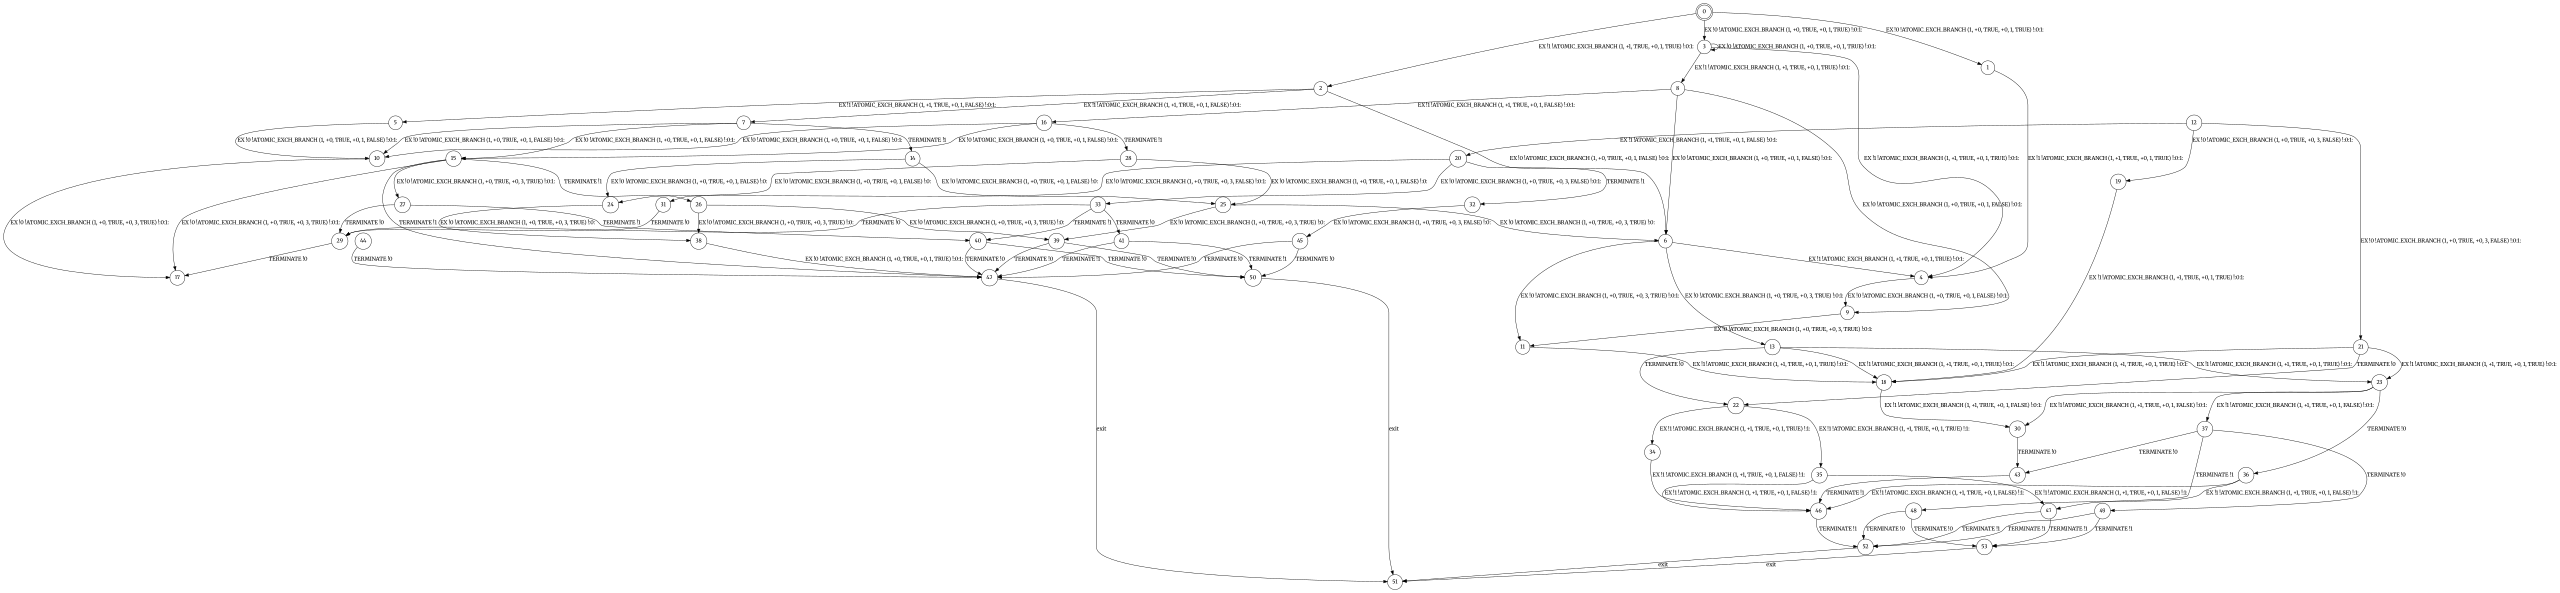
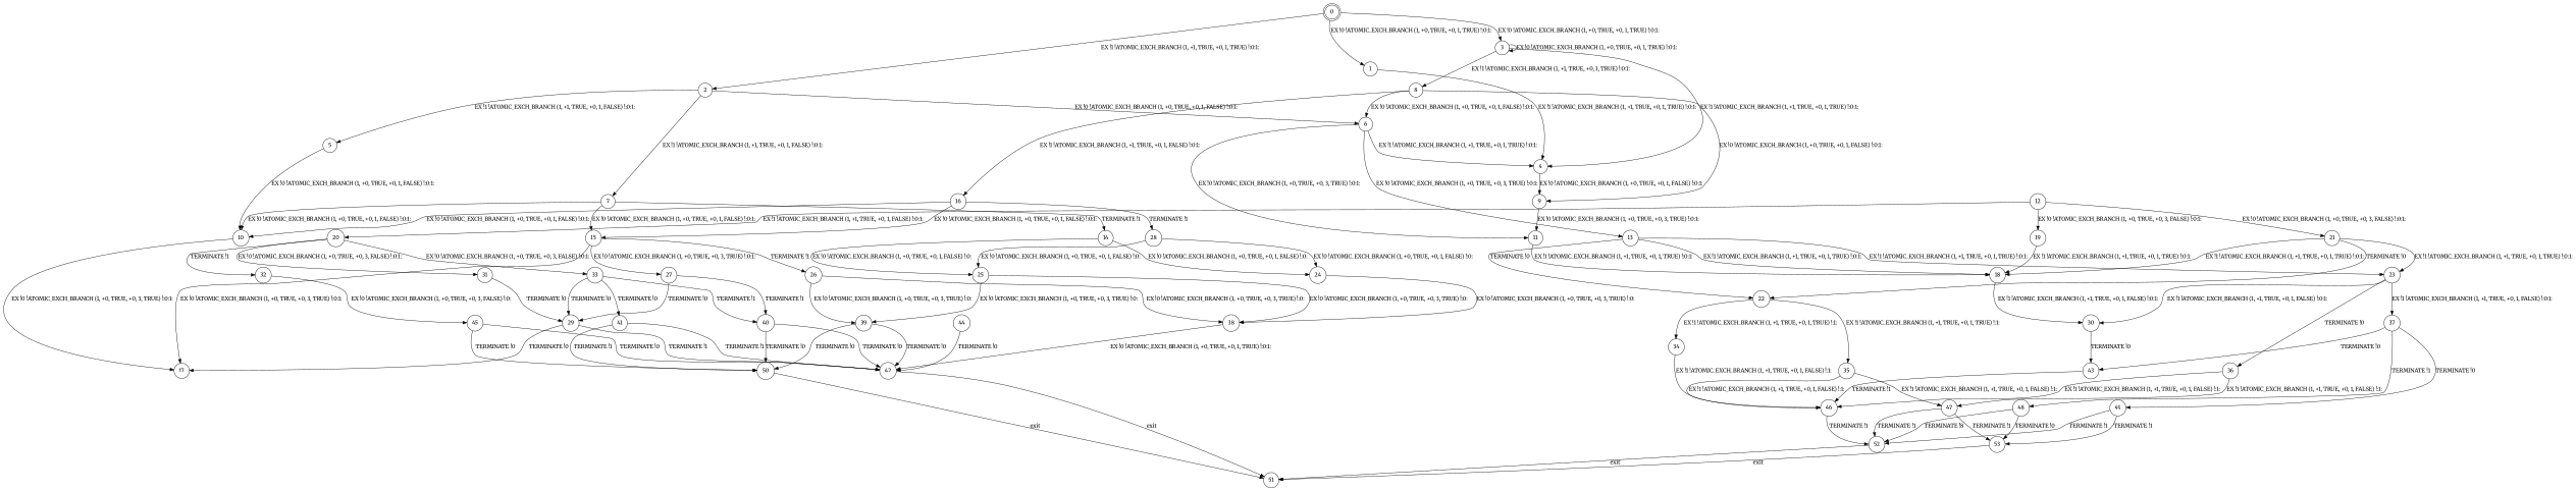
  digraph {
    fontname=Merriweather
    node [fontname=Merriweather shape=circle]
    edge [fontname=Merriweather]
    0 [peripheries=2]
    1
    2
    3
    4
    5
    6
    7
    8
    9
    10
    11
    13
    14
    15
    16
    17
    18
    12
    19
    20
    21
    22
    23
    24
    25
    26
    27
    28
    30
    31
    32
    33
    34
    35
    36
    37
    38
    39
    29
    40
    42
    43
    45
    41
    46
    47
    48
    49
    50
    51
    44
    52
    53
    0 -> 1 [label="EX !0 !ATOMIC_EXCH_BRANCH (1, +0, TRUE, +0, 1, TRUE) !:0:1:"]
    0 -> 2 [label="EX !1 !ATOMIC_EXCH_BRANCH (1, +1, TRUE, +0, 1, TRUE) !:0:1:"]
    0 -> 3 [label="EX !0 !ATOMIC_EXCH_BRANCH (1, +0, TRUE, +0, 1, TRUE) !:0:1:"]
    1 -> 4 [label="EX !1 !ATOMIC_EXCH_BRANCH (1, +1, TRUE, +0, 1, TRUE) !:0:1:"]
    2 -> 5 [label="EX !1 !ATOMIC_EXCH_BRANCH (1, +1, TRUE, +0, 1, FALSE) !:0:1:"]
    2 -> 6 [label="EX !0 !ATOMIC_EXCH_BRANCH (1, +0, TRUE, +0, 1, FALSE) !:0:1:"]
    2 -> 7 [label="EX !1 !ATOMIC_EXCH_BRANCH (1, +1, TRUE, +0, 1, FALSE) !:0:1:"]
    3 -> 3 [label="EX !0 !ATOMIC_EXCH_BRANCH (1, +0, TRUE, +0, 1, TRUE) !:0:1:"]
    3 -> 4 [label="EX !1 !ATOMIC_EXCH_BRANCH (1, +1, TRUE, +0, 1, TRUE) !:0:1:"]
    3 -> 8 [label="EX !1 !ATOMIC_EXCH_BRANCH (1, +1, TRUE, +0, 1, TRUE) !:0:1:"]
    4 -> 9 [label="EX !0 !ATOMIC_EXCH_BRANCH (1, +0, TRUE, +0, 1, FALSE) !:0:1:"]
    5 -> 10 [label="EX !0 !ATOMIC_EXCH_BRANCH (1, +0, TRUE, +0, 1, FALSE) !:0:1:"]
    6 -> 4 [label="EX !1 !ATOMIC_EXCH_BRANCH (1, +1, TRUE, +0, 1, TRUE) !:0:1:"]
    6 -> 11 [label="EX !0 !ATOMIC_EXCH_BRANCH (1, +0, TRUE, +0, 3, TRUE) !:0:1:"]
    6 -> 13 [label="EX !0 !ATOMIC_EXCH_BRANCH (1, +0, TRUE, +0, 3, TRUE) !:0:1:"]
    7 -> 10 [label="EX !0 !ATOMIC_EXCH_BRANCH (1, +0, TRUE, +0, 1, FALSE) !:0:1:"]
    7 -> 14 [label="TERMINATE !1"]
    7 -> 15 [label="EX !0 !ATOMIC_EXCH_BRANCH (1, +0, TRUE, +0, 1, FALSE) !:0:1:"]
    8 -> 6 [label="EX !0 !ATOMIC_EXCH_BRANCH (1, +0, TRUE, +0, 1, FALSE) !:0:1:"]
    8 -> 9 [label="EX !0 !ATOMIC_EXCH_BRANCH (1, +0, TRUE, +0, 1, FALSE) !:0:1:"]
    8 -> 16 [label="EX !1 !ATOMIC_EXCH_BRANCH (1, +1, TRUE, +0, 1, FALSE) !:0:1:"]
    9 -> 11 [label="EX !0 !ATOMIC_EXCH_BRANCH (1, +0, TRUE, +0, 3, TRUE) !:0:1:"]
    10 -> 17 [label="EX !0 !ATOMIC_EXCH_BRANCH (1, +0, TRUE, +0, 3, TRUE) !:0:1:"]
    11 -> 18 [label="EX !1 !ATOMIC_EXCH_BRANCH (1, +1, TRUE, +0, 1, TRUE) !:0:1:"]
    13 -> 18 [label="EX !1 !ATOMIC_EXCH_BRANCH (1, +1, TRUE, +0, 1, TRUE) !:0:1:"]
    13 -> 22 [label="TERMINATE !0"]
    13 -> 23 [label="EX !1 !ATOMIC_EXCH_BRANCH (1, +1, TRUE, +0, 1, TRUE) !:0:1:"]
    14 -> 24 [label="EX !0 !ATOMIC_EXCH_BRANCH (1, +0, TRUE, +0, 1, FALSE) !:0:"]
    14 -> 25 [label="EX !0 !ATOMIC_EXCH_BRANCH (1, +0, TRUE, +0, 1, FALSE) !:0:"]
    15 -> 17 [label="EX !0 !ATOMIC_EXCH_BRANCH (1, +0, TRUE, +0, 3, TRUE) !:0:1:"]
    15 -> 26 [label="TERMINATE !1"]
    15 -> 27 [label="EX !0 !ATOMIC_EXCH_BRANCH (1, +0, TRUE, +0, 3, TRUE) !:0:1:"]
    16 -> 10 [label="EX !0 !ATOMIC_EXCH_BRANCH (1, +0, TRUE, +0, 1, FALSE) !:0:1:"]
    16 -> 15 [label="EX !0 !ATOMIC_EXCH_BRANCH (1, +0, TRUE, +0, 1, FALSE) !:0:1:"]
    16 -> 28 [label="TERMINATE !1"]
    18 -> 30 [label="EX !1 !ATOMIC_EXCH_BRANCH (1, +1, TRUE, +0, 1, FALSE) !:0:1:"]
    12 -> 19 [label="EX !0 !ATOMIC_EXCH_BRANCH (1, +0, TRUE, +0, 3, FALSE) !:0:1:"]
    12 -> 20 [label="EX !1 !ATOMIC_EXCH_BRANCH (1, +1, TRUE, +0, 1, FALSE) !:0:1:"]
    12 -> 21 [label="EX !0 !ATOMIC_EXCH_BRANCH (1, +0, TRUE, +0, 3, FALSE) !:0:1:"]
    19 -> 18 [label="EX !1 !ATOMIC_EXCH_BRANCH (1, +1, TRUE, +0, 1, TRUE) !:0:1:"]
    20 -> 31 [label="EX !0 !ATOMIC_EXCH_BRANCH (1, +0, TRUE, +0, 3, FALSE) !:0:1:"]
    20 -> 32 [label="TERMINATE !1"]
    20 -> 33 [label="EX !0 !ATOMIC_EXCH_BRANCH (1, +0, TRUE, +0, 3, FALSE) !:0:1:"]
    21 -> 18 [label="EX !1 !ATOMIC_EXCH_BRANCH (1, +1, TRUE, +0, 1, TRUE) !:0:1:"]
    21 -> 22 [label="TERMINATE !0"]
    21 -> 23 [label="EX !1 !ATOMIC_EXCH_BRANCH (1, +1, TRUE, +0, 1, TRUE) !:0:1:"]
    22 -> 34 [label="EX !1 !ATOMIC_EXCH_BRANCH (1, +1, TRUE, +0, 1, TRUE) !:1:"]
    22 -> 35 [label="EX !1 !ATOMIC_EXCH_BRANCH (1, +1, TRUE, +0, 1, TRUE) !:1:"]
    23 -> 30 [label="EX !1 !ATOMIC_EXCH_BRANCH (1, +1, TRUE, +0, 1, FALSE) !:0:1:"]
    23 -> 36 [label="TERMINATE !0"]
    23 -> 37 [label="EX !1 !ATOMIC_EXCH_BRANCH (1, +1, TRUE, +0, 1, FALSE) !:0:1:"]
    24 -> 38 [label="EX !0 !ATOMIC_EXCH_BRANCH (1, +0, TRUE, +0, 3, TRUE) !:0:"]
-   25 -> 6 [label="EX !0 !ATOMIC_EXCH_BRANCH (1, +0, TRUE, +0, 3, TRUE) !:0:"]
+   25 -> 38 [label="EX !0 !ATOMIC_EXCH_BRANCH (1, +0, TRUE, +0, 3, TRUE) !:0:"]
    25 -> 39 [label="EX !0 !ATOMIC_EXCH_BRANCH (1, +0, TRUE, +0, 3, TRUE) !:0:"]
    26 -> 38 [label="EX !0 !ATOMIC_EXCH_BRANCH (1, +0, TRUE, +0, 3, TRUE) !:0:"]
    26 -> 39 [label="EX !0 !ATOMIC_EXCH_BRANCH (1, +0, TRUE, +0, 3, TRUE) !:0:"]
    27 -> 29 [label="TERMINATE !0"]
    27 -> 40 [label="TERMINATE !1"]
    28 -> 24 [label="EX !0 !ATOMIC_EXCH_BRANCH (1, +0, TRUE, +0, 1, FALSE) !:0:"]
    28 -> 25 [label="EX !0 !ATOMIC_EXCH_BRANCH (1, +0, TRUE, +0, 1, FALSE) !:0:"]
    30 -> 43 [label="TERMINATE !0"]
    31 -> 29 [label="TERMINATE !0"]
    32 -> 45 [label="EX !0 !ATOMIC_EXCH_BRANCH (1, +0, TRUE, +0, 3, FALSE) !:0:"]
    33 -> 29 [label="TERMINATE !0"]
    33 -> 40 [label="TERMINATE !1"]
    33 -> 41 [label="TERMINATE !0"]
    34 -> 46 [label="EX !1 !ATOMIC_EXCH_BRANCH (1, +1, TRUE, +0, 1, FALSE) !:1:"]
    35 -> 46 [label="EX !1 !ATOMIC_EXCH_BRANCH (1, +1, TRUE, +0, 1, FALSE) !:1:"]
    35 -> 47 [label="EX !1 !ATOMIC_EXCH_BRANCH (1, +1, TRUE, +0, 1, FALSE) !:1:"]
    36 -> 46 [label="EX !1 !ATOMIC_EXCH_BRANCH (1, +1, TRUE, +0, 1, FALSE) !:1:"]
    36 -> 47 [label="EX !1 !ATOMIC_EXCH_BRANCH (1, +1, TRUE, +0, 1, FALSE) !:1:"]
    37 -> 43 [label="TERMINATE !0"]
    37 -> 48 [label="TERMINATE !1"]
    37 -> 49 [label="TERMINATE !0"]
    38 -> 42 [label="EX !0 !ATOMIC_EXCH_BRANCH (1, +0, TRUE, +0, 1, TRUE) !:0:1:"]
    39 -> 42 [label="TERMINATE !0"]
    39 -> 50 [label="TERMINATE !0"]
    29 -> 17 [label="TERMINATE !0"]
-   15 -> 42 [label="TERMINATE !1"]
+   29 -> 42 [label="TERMINATE !1"]
    40 -> 42 [label="TERMINATE !0"]
    40 -> 50 [label="TERMINATE !0"]
    42 -> 51 [label=exit]
    43 -> 46 [label="TERMINATE !1"]
    45 -> 42 [label="TERMINATE !0"]
    45 -> 50 [label="TERMINATE !0"]
    41 -> 42 [label="TERMINATE !1"]
    41 -> 50 [label="TERMINATE !1"]
    46 -> 52 [label="TERMINATE !1"]
    47 -> 52 [label="TERMINATE !1"]
    47 -> 53 [label="TERMINATE !1"]
-   48 -> 52 [label="TERMINATE !0"]
+   48 -> 52 [label="TERMINATE !8"]
    48 -> 53 [label="TERMINATE !0"]
    49 -> 52 [label="TERMINATE !1"]
    49 -> 53 [label="TERMINATE !1"]
    50 -> 51 [label=exit]
    44 -> 42 [label="TERMINATE !0"]
    52 -> 51 [label=exit]
    53 -> 51 [label=exit]
  }
